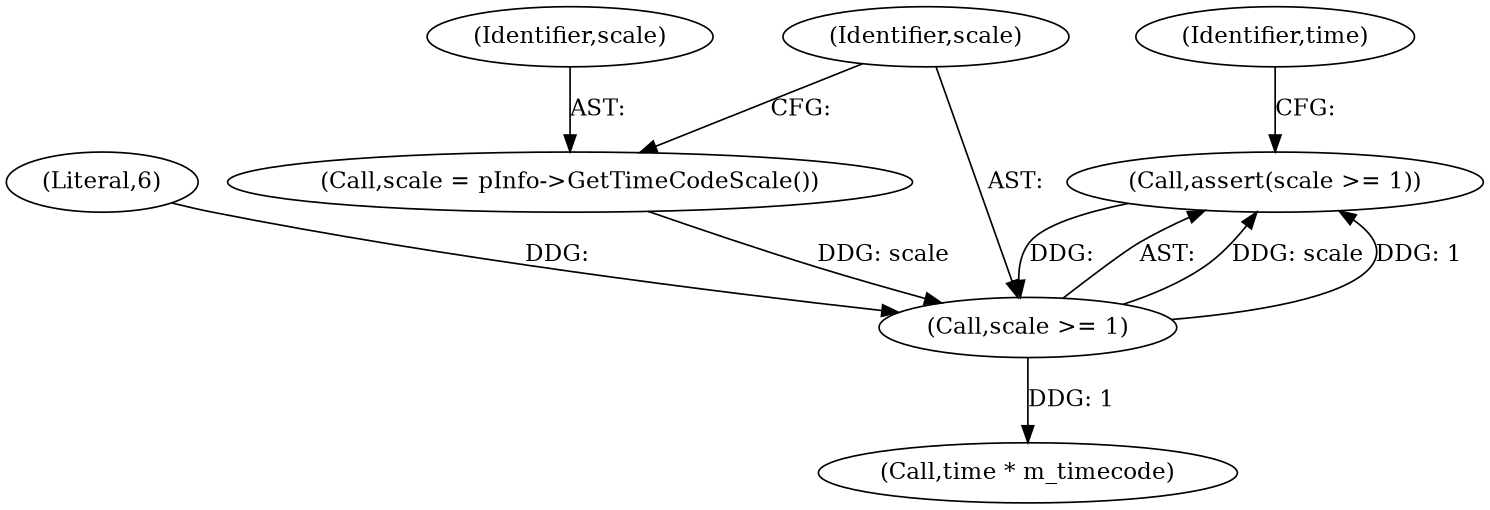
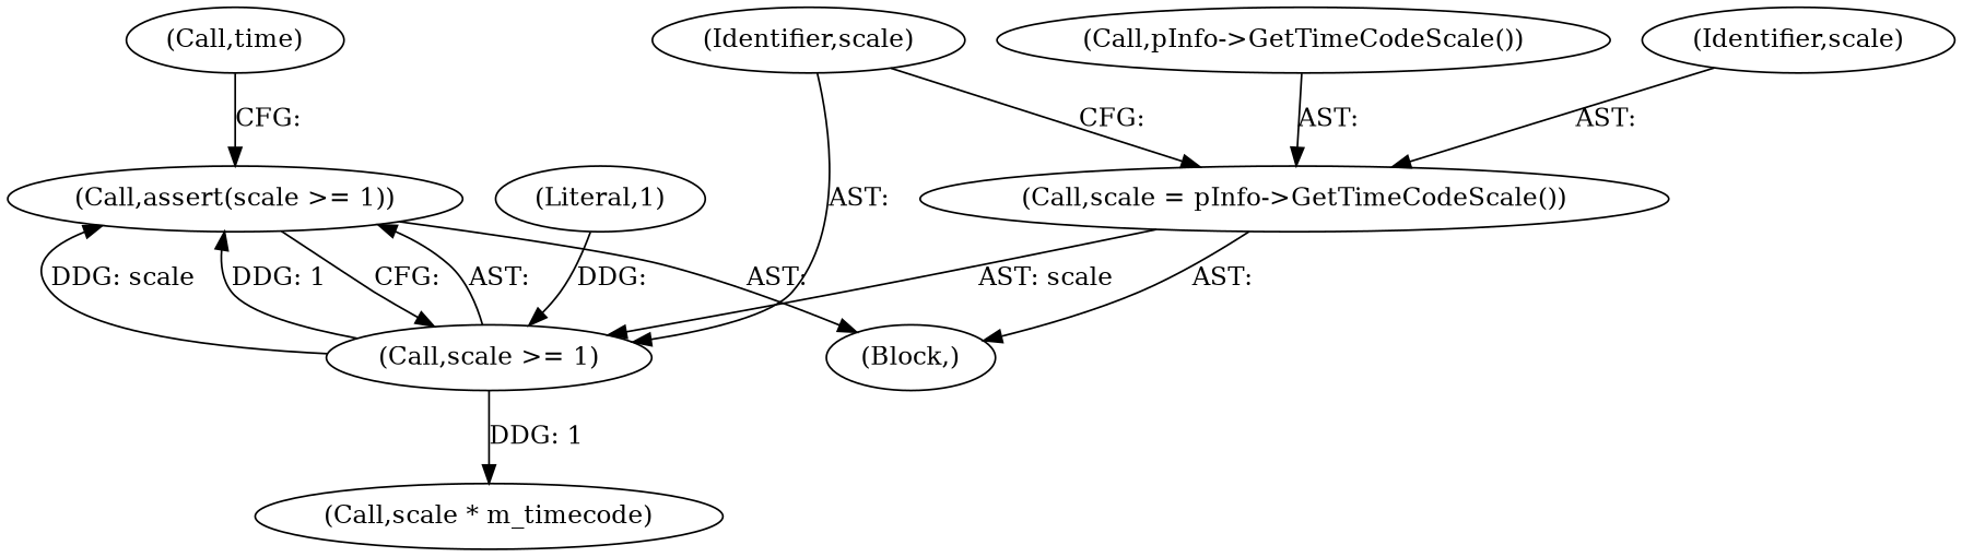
  digraph {
    n1 [label="(Call,assert(scale >= 1))"]
    n2 [label="(Call,scale >= 1)"]
-   n4 [label="(Call,time * m_timecode)"]
-   n5 [label="(Literal,6)"]
+   n3 [label="(Block,)"]
+   n4 [label="(Call,scale * m_timecode)"]
+   n5 [label="(Literal,1)"]
    n6 [label="(Call,scale = pInfo->GetTimeCodeScale())"]
+   n7 [label="(Call,pInfo->GetTimeCodeScale())"]
    n8 [label="(Identifier,scale)"]
-   n9 [label="(Identifier,time)"]
+   n9 [label="(Call,time)"]
    n10 [label="(Identifier,scale)"]
-   n1 -> n2 [label="DDG: "]
+   n1 -> n2 [label="CFG: "]
+   n1 -> n3 [label="AST: "]
    n2 -> n1 [label="AST: "]
    n2 -> n1 [label="DDG: scale"]
    n2 -> n1 [label="DDG: 1"]
    n2 -> n4 [label="DDG: 1"]
    n5 -> n2 [label="DDG: "]
-   n6 -> n2 [label="DDG: scale"]
+   n6 -> n2 [label="AST: scale"]
+   n6 -> n3 [label="AST: "]
+   n7 -> n6 [label="AST: "]
    n8 -> n6 [label="AST: "]
    n9 -> n1 [label="CFG: "]
    n10 -> n2 [label="AST: "]
    n10 -> n6 [label="CFG: "]
  }
